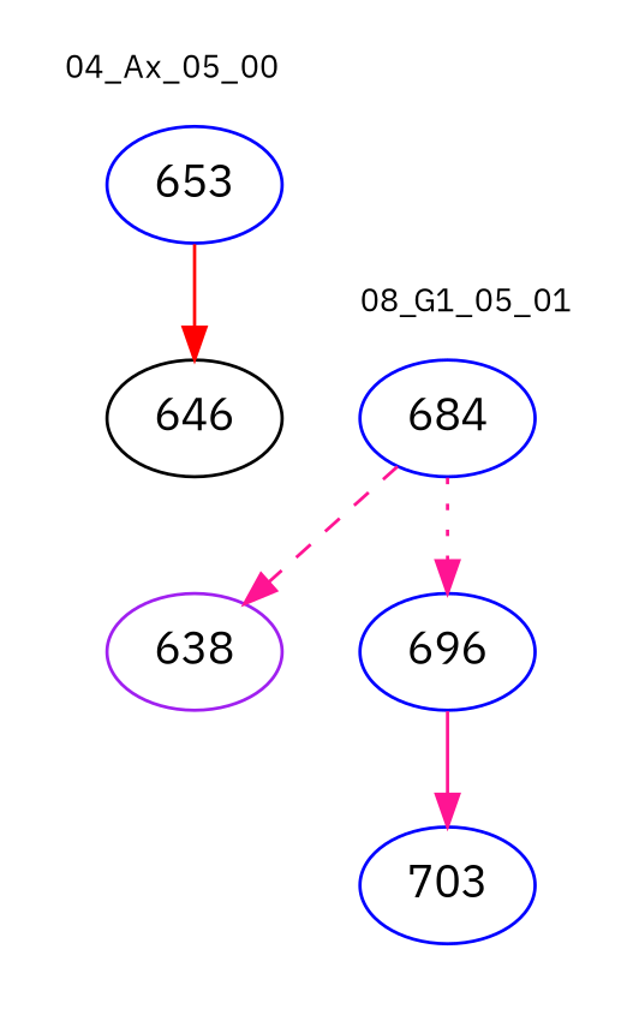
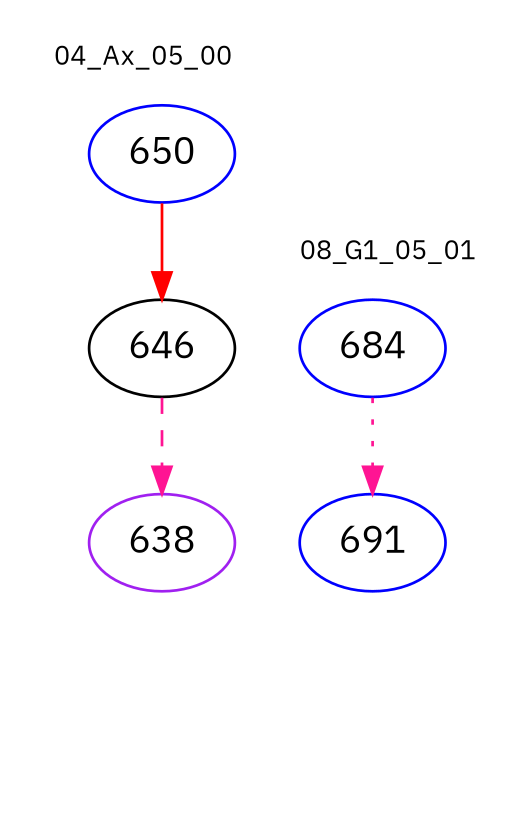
  digraph {
    fontname="IBM Plex Sans"
    node [color=blue fontname="IBM Plex Sans"]
    edge [color=deeppink fontname="IBM Plex Sans" style=solid]
-   n1 [label=653]
+   n1 [label=650]
    n2 [color=black label=646]
    n3 [color=purple label=638]
    n4 [label=684]
-   n5 [label=696]
-   n6 [label=703]
+   n5 [label=691]
    subgraph cluster_1 {
      color=white
      fontsize=10
      label="04_Ax_05_00"
      n1
      n2
      n3
    }
    subgraph cluster_2 {
      color=white
      fontsize=10
      label="08_G1_05_01"
      n4
      n5
-     n6
    }
    n1 -> n2 [color=red]
-   n4 -> n3 [style=dashed]
+   n2 -> n3 [style=dashed]
    n4 -> n5 [style=dotted]
-   n5 -> n6
  }
